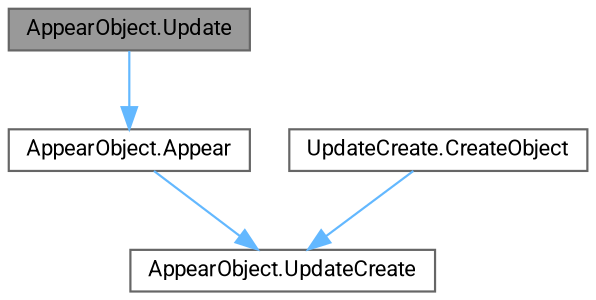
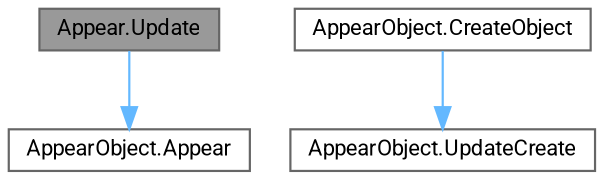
  digraph {
    fontname=Roboto
    rankdir=TB
    node [color=grey40 fillcolor=white fontname=Roboto fontsize=10 shape=box style=filled]
    edge [color=steelblue1 fontname=Roboto fontsize=10 labelfontname=Helvetica labelfontsize=10 style=solid]
-   n1 [color=gray40 fillcolor=grey60 fontcolor=black height=0.2 label="AppearObject.Update" width=0.4]
+   n1 [color=gray40 fillcolor=grey60 fontcolor=black height=0.2 label="Appear.Update" width=0.4]
    n2 [height=0.2 label="AppearObject.Appear" width=0.4]
    n3 [height=0.2 label="AppearObject.UpdateCreate" width=0.4]
-   n4 [height=0.2 label="UpdateCreate.CreateObject" width=0.4]
+   n4 [height=0.2 label="AppearObject.CreateObject" width=0.4]
    n1 -> n2
-   n2 -> n3
    n4 -> n3
  }
